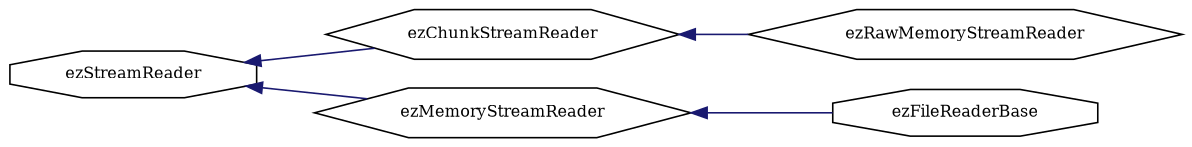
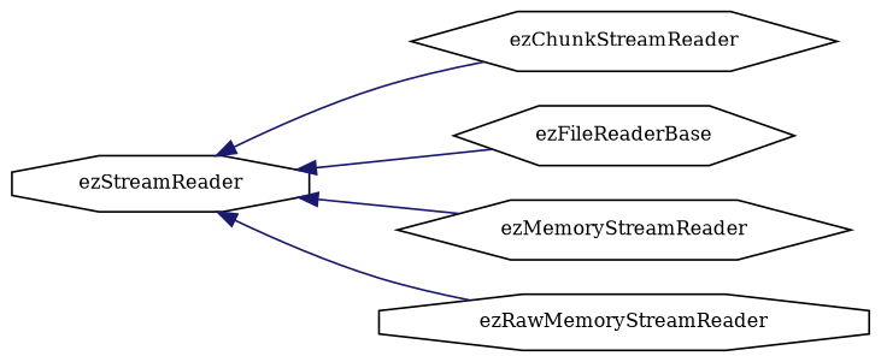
  digraph {
    fontname="DejaVu Serif"
    rankdir=LR
    node [color=black fillcolor=white fontname="DejaVu Serif" fontsize=10 shape=hexagon style=filled]
    edge [color=midnightblue dir=back fontname="DejaVu Serif" fontsize=10 labelfontname=Helvetica labelfontsize=10 style=solid]
    n1 [height=0.2 label=ezStreamReader shape=octagon width=0.4]
    n2 [height=0.2 label=ezChunkStreamReader width=0.4]
-   n3 [height=0.2 label=ezFileReaderBase shape=octagon width=0.4]
+   n3 [height=0.2 label=ezFileReaderBase width=0.4]
    n4 [height=0.2 label=ezMemoryStreamReader width=0.4]
-   n5 [height=0.2 label=ezRawMemoryStreamReader width=0.4]
+   n5 [height=0.2 label=ezRawMemoryStreamReader shape=octagon width=0.4]
    n1 -> n2
-   n4 -> n3
+   n1 -> n3
    n1 -> n4
-   n2 -> n5
+   n1 -> n5
  }
